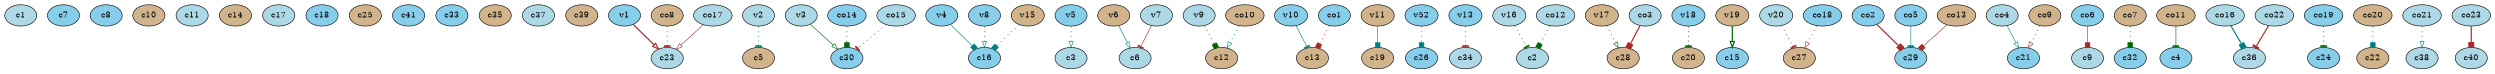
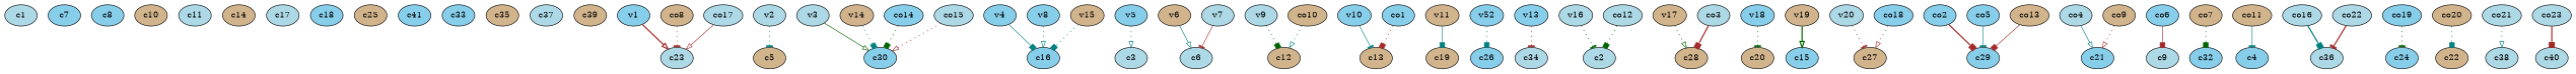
  strict digraph {
    node [fillcolor=skyblue style=filled]
    edge [arrowhead=box color=teal style=dotted weight=1]
    c1 [fillcolor=lightblue]
    c7
    c8
    c10 [fillcolor=tan]
    c11 [fillcolor=lightblue]
    c14 [fillcolor=tan]
    c17 [fillcolor=lightblue]
    c18
    c25 [fillcolor=tan]
    n10 [label=c41]
    c33
    c35 [fillcolor=tan]
    c37 [fillcolor=lightblue]
    c39 [fillcolor=tan]
    c23 [fillcolor=lightblue]
    v1
    v2 [fillcolor=lightblue]
    c5 [fillcolor=tan]
    v3 [fillcolor=lightblue]
    c30
    v4
    c16
    c3 [fillcolor=lightblue]
    v5
    v6 [fillcolor=tan]
    c6 [fillcolor=lightblue]
    v7 [fillcolor=lightblue]
    v8
    v9 [fillcolor=lightblue]
    c12 [fillcolor=tan]
    c13 [fillcolor=tan]
    v10
    v11 [fillcolor=tan]
    c19 [fillcolor=tan]
    n35 [label=v52]
    c26
    c34 [fillcolor=lightblue]
    v13
+   v14 [fillcolor=tan]
    v15 [fillcolor=tan]
    v16 [fillcolor=lightblue]
    c2 [fillcolor=lightblue]
    v17 [fillcolor=tan]
    c28 [fillcolor=tan]
    c20 [fillcolor=tan]
    v18
    v19 [fillcolor=tan]
    c15
    v20 [fillcolor=lightblue]
    c27 [fillcolor=tan]
    co1
    co2
    c29
    co3 [fillcolor=lightblue]
    co4 [fillcolor=lightblue]
    c21
    co5
    c9 [fillcolor=lightblue]
    co6
    co7 [fillcolor=tan]
    c32
    co8 [fillcolor=tan]
    co9 [fillcolor=tan]
    co10 [fillcolor=tan]
    co11 [fillcolor=tan]
    c4
    co12 [fillcolor=lightblue]
    co13 [fillcolor=tan]
    co14
    co15 [fillcolor=lightblue]
    co16 [fillcolor=lightblue]
    c36 [fillcolor=lightblue]
    co17 [fillcolor=lightblue]
    co18
    co19
    c24
    co20 [fillcolor=tan]
    c22 [fillcolor=tan]
    co21 [fillcolor=lightblue]
    c38 [fillcolor=lightblue]
    co22 [fillcolor=lightblue]
    co23 [fillcolor=lightblue]
    c40 [fillcolor=lightblue]
    v1 -> c23 [arrowhead=onormal color=brown style=bold]
    v2 -> c5 [arrowhead=tee]
    v3 -> c30 [arrowhead=onormal color=darkgreen style=solid]
    v4 -> c16 [style=solid]
    v5 -> c3 [arrowhead=onormal]
    v6 -> c6 [arrowhead=onormal style=solid]
    v7 -> c6 [arrowhead=tee color=brown style=solid]
    v8 -> c16 [arrowhead=onormal]
    v9 -> c12 [color=darkgreen]
    v10 -> c13 [arrowhead=tee style=solid]
    v11 -> c19 [style=solid]
    n35 -> c26
    v13 -> c34 [arrowhead=tee color=brown]
+   v14 -> c30
    v15 -> c16
    v16 -> c2 [arrowhead=tee color=darkgreen]
    v17 -> c28 [arrowhead=onormal color=darkgreen]
    v18 -> c20 [arrowhead=tee color=darkgreen]
    v19 -> c15 [arrowhead=onormal color=darkgreen style=bold]
    v20 -> c27 [arrowhead=tee color=brown]
    co1 -> c13 [color=brown]
    co2 -> c29 [color=brown style=bold]
    co3 -> c28 [color=brown style=bold]
    co4 -> c21 [arrowhead=onormal style=solid]
    co5 -> c29 [arrowhead=tee style=solid]
    co6 -> c9 [color=brown style=solid]
    co7 -> c32 [color=darkgreen]
    co8 -> c23 [arrowhead=tee color=brown]
    co9 -> c21 [arrowhead=onormal color=brown]
    co10 -> c12 [arrowhead=onormal]
-   co11 -> c4 [arrowhead=tee color=darkgreen style=solid]
+   co11 -> c4 [arrowhead=tee style=solid]
    co12 -> c2 [color=darkgreen]
    co13 -> c29 [color=brown style=solid]
    co14 -> c30 [color=darkgreen]
-   co15 -> c30 [arrowhead=tee color=brown]
+   co15 -> c30 [arrowhead=onormal color=brown]
    co16 -> c36 [style=bold]
    co17 -> c23 [arrowhead=onormal color=brown style=solid]
    co18 -> c27 [arrowhead=onormal color=brown]
    co19 -> c24 [arrowhead=tee color=darkgreen]
    co20 -> c22
    co21 -> c38 [arrowhead=onormal]
    co22 -> c36 [arrowhead=tee color=brown style=bold]
    co23 -> c40 [color=brown style=bold]
  }
